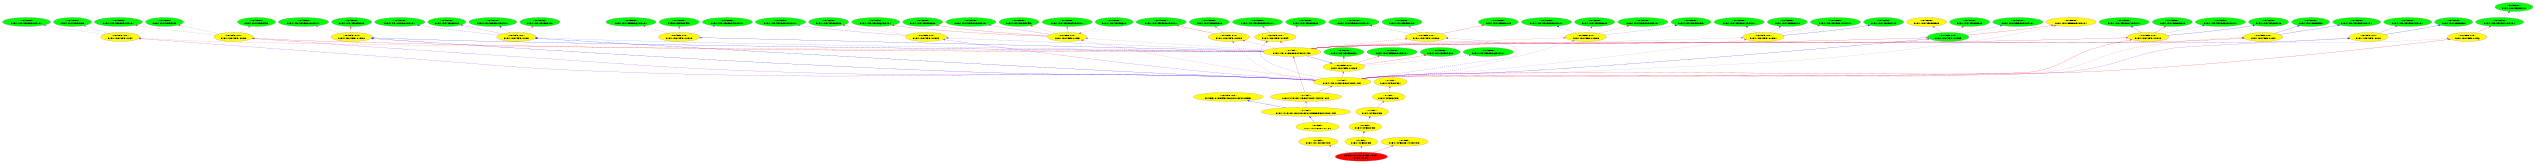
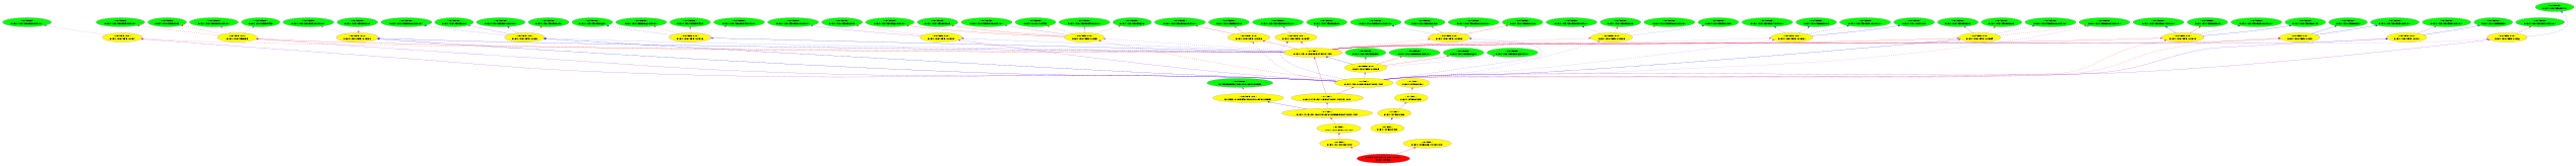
  digraph {
    fontname="DejaVu Sans"
    rankdir=BT
    node [color=gray40 fillcolor=green fontname="DejaVu Sans" style=filled]
    edge [color=red fontname="DejaVu Sans" style=dashed]
+   n1 [color=purple label="<spriteset>\nspriteset_default_construction_states"]
    n2 [fillcolor=yellow label="<spritelayout>\nspritelayout_default_construction_states"]
    n3 [color=purple label="<spriteset>\nquarry_spriteset_1_0"]
+   n4 [label="<spriteset>\nquarry_spriteset_1_0_snow"]
    n5 [color=purple label="<spriteset>\nquarry_spriteset_3_0"]
    n6 [color=purple label="<spriteset>\nquarry_spriteset_3_0_snow"]
    n7 [label="<spriteset>\nquarry_spriteset_4_0"]
    n8 [color=purple label="<spriteset>\nquarry_spriteset_4_0_snow"]
    n9 [color=purple label="<spriteset>\nquarry_spriteset_5_0"]
    n10 [label="<spriteset>\nquarry_spriteset_5_0_snow"]
    n11 [color=purple label="<spriteset>\nquarry_spriteset_6_0"]
    n12 [label="<spriteset>\nquarry_spriteset_6_0_snow"]
    n13 [label="<spriteset>\nquarry_spriteset_7_0"]
    n14 [color=purple label="<spriteset>\nquarry_spriteset_7_0_snow"]
-   n15 [label="<spriteset>\nquarry_spriteset_8_0"]
    n16 [color=purple label="<spriteset>\nquarry_spriteset_8_0_snow"]
    n17 [label="<spriteset>\nquarry_spriteset_9_0"]
    n18 [color=purple label="<spriteset>\nquarry_spriteset_9_0_snow"]
    n19 [color=purple label="<spriteset>\nquarry_spriteset_10_0"]
    n20 [color=purple label="<spriteset>\nquarry_spriteset_10_0_snow"]
    n21 [color=purple label="<spriteset>\nquarry_spriteset_11_0"]
    n22 [color=purple label="<spriteset>\nquarry_spriteset_11_0_snow"]
    n23 [label="<spriteset>\nquarry_spriteset_12_0"]
    n24 [color=purple label="<spriteset>\nquarry_spriteset_12_0_snow"]
    n25 [label="<spriteset>\nquarry_spriteset_13_0"]
    n26 [label="<spriteset>\nquarry_spriteset_13_0_snow"]
    n27 [label="<spriteset>\nquarry_spriteset_14_0"]
    n28 [label="<spriteset>\nquarry_spriteset_14_0_snow"]
    n29 [label="<spriteset>\nquarry_spriteset_15_0"]
    n30 [color=purple label="<spriteset>\nquarry_spriteset_15_0_snow"]
    n31 [label="<spriteset>\nquarry_spriteset_16_0"]
    n32 [label="<spriteset>\nquarry_spriteset_16_0_snow"]
-   n33 [color=purple label="<spriteset>\nquarry_spriteset_17_0"]
+   n33 [color=purple label="<spriteset>\nquarry_layout_17_0"]
    n34 [label="<spriteset>\nquarry_spriteset_17_0_snow"]
    n35 [color=purple label="<spriteset>\nquarry_spriteset_18_0"]
    n36 [label="<spriteset>\nquarry_spriteset_18_0_snow"]
-   n37 [label="<spriteset>\nquarry_spriteset_19_0"]
+   n37 [label="<spriteset>\nquarry_quarry_19_0"]
    n38 [label="<spriteset>\nquarry_spriteset_19_0_snow"]
    n39 [color=purple label="<spriteset>\nquarry_spriteset_20_0"]
-   n40 [color=purple label="<spriteset>\nquarry_layouts_20_0_snow"]
+   n40 [color=purple label="<spriteset>\nquarry_spriteset_20_0_snow"]
    n41 [color=purple label="<spriteset>\nquarry_spriteset_21_0"]
+   n42 [label="<spriteset>\nquarry_spriteset_21_0_snow"]
    n43 [color=purple label="<spriteset>\nquarry_spriteset_22_0"]
    n44 [label="<spriteset>\nquarry_spriteset_22_0_snow"]
    n45 [label="<spriteset>\nquarry_spriteset_23_0"]
    n46 [label="<spriteset>\nquarry_spriteset_23_0_snow"]
    n47 [color=purple label="<spriteset>\nquarry_spriteset_24_0"]
    n48 [label="<spriteset>\nquarry_spriteset_24_0_snow"]
-   n49 [color=purple fillcolor=yellow label="<spriteset>\nquarry_spriteset_25_0"]
-   n50 [color=purple fillcolor=yellow label="<spriteset>\nquarry_spriteset_25_0_snow"]
+   n49 [color=purple label="<spriteset>\nquarry_spriteset_25_0"]
+   n50 [color=purple label="<spriteset>\nquarry_spriteset_25_0_snow"]
+   n51 [label="<spriteset>\nquarry_spriteset_26_0"]
    n52 [color=purple label="<spriteset>\nquarry_spriteset_26_0_snow"]
    n53 [label="<spriteset>\nquarry_spriteset_27_0"]
    n54 [color=purple label="<spriteset>\nquarry_spriteset_27_0_snow"]
    n55 [label="<spriteset>\nquarry_spriteset_28_0"]
    n56 [color=purple label="<spriteset>\nquarry_spriteset_28_0_snow"]
-   n57 [label="<spriteset>\ntile_spriteset_29_0"]
+   n57 [label="<spriteset>\nquarry_spriteset_29_0"]
    n58 [label="<spriteset>\nquarry_spriteset_29_0_snow"]
    n59 [color=purple label="<spriteset>\nquarry_spriteset_30_0"]
    n60 [label="<spriteset>\nquarry_spriteset_30_0_snow"]
    n61 [fillcolor=yellow label="<spritelayout>\nquarry_spritelayout_1"]
    n62 [color=purple fillcolor=yellow label="<spritelayout>\nquarry_spritelayout_2"]
    n63 [fillcolor=yellow label="<spritelayout>\nquarry_spritelayout_4"]
    n64 [fillcolor=yellow label="<spritelayout>\nquarry_spritelayout_5"]
    n65 [color=purple fillcolor=yellow label="<spritelayout>\nquarry_spritelayout_6"]
    n66 [color=purple fillcolor=yellow label="<spritelayout>\nquarry_spritelayout_7"]
-   n67 [fillcolor=yellow label="<spritelayout>\nquarry_spritelayout_8"]
+   n67 [fillcolor=yellow label="<spritelayout>\nquarry_spriteset_8"]
    n68 [color=purple fillcolor=yellow label="<spritelayout>\nquarry_spritelayout_10"]
    n69 [fillcolor=yellow label="<spritelayout>\nquarry_spritelayout_11"]
    n70 [color=purple fillcolor=yellow label="<spritelayout>\nquarry_spritelayout_12"]
    n71 [color=purple fillcolor=yellow label="<spritelayout>\nquarry_spritelayout_19"]
    n72 [color=purple fillcolor=yellow label="<spritelayout>\nquarry_spritelayout_20"]
    n73 [fillcolor=yellow label="<spritelayout>\nquarry_spritelayout_22"]
    n74 [fillcolor=yellow label="<spritelayout>\nquarry_spritelayout_23"]
    n75 [fillcolor=yellow label="<spritelayout>\nquarry_spritelayout_24"]
-   n76 [label="<spritelayout>\nquarry_spritelayout_39"]
+   n76 [fillcolor=yellow label="<spritelayout>\nquarry_spritelayout_39"]
    n77 [color=purple fillcolor=yellow label="<spritelayout>\nquarry_spritelayout_40"]
    n78 [color=purple fillcolor=yellow label="<spritelayout>\nquarry_spritelayout_41"]
    n79 [fillcolor=yellow label="<switch>\nquarry_layout_1_graphics_switch"]
    n80 [color=purple fillcolor=yellow label="<switch>\nquarry_layout_2_graphics_switch"]
    n81 [color=purple fillcolor=yellow label="<switch>\nquarry_industry_graphics_switch_layouts"]
    n82 [color=purple fillcolor=yellow label="<switch>\nquarry_industry_construction_state_graphics_switch"]
    n83 [fillcolor=yellow label="<switch>\nquarry_store_temp_vars"]
    n84 [color=purple fillcolor=yellow label="<switch>\nquarry_switch_control"]
    n85 [fillcolor=yellow label="<switch>\nquarry_tile_2_lc_4"]
    n86 [fillcolor=yellow label="<switch>\nquarry_tile_2_lc_3"]
    n87 [color=purple fillcolor=yellow label="<switch>\nquarry_tile_2_lc_2"]
    n88 [fillcolor=yellow label="<switch>\nquarry_tile_2_lc_1"]
-   n89 [fillcolor=yellow label="<switch>\nquarry_tile_2_lc_0"]
    n90 [color=purple fillcolor=yellow label="<switch>\nquarry_tile_2_anim_control"]
    n91 [fillcolor=red label="FEAT_INDUSTRYTILES <242>\nquarry_tile_2"]
+   n2 -> n1 [color=purple]
    n61 -> n5 [color=blue style=solid]
    n61 -> n6 [color=blue style=solid]
    n62 -> n7 [color=purple style=solid]
    n62 -> n8 [color=blue]
    n62 -> n39
    n62 -> n40 [color=blue]
    n63 -> n9 [color=blue style=solid]
    n63 -> n10 [color=purple style=solid]
-   n11 -> n64
+   n64 -> n11
    n64 -> n12 [style=solid]
    n64 -> n35 [style=solid]
    n64 -> n36 [color=purple style=solid]
    n64 -> n37
    n64 -> n38 [color=purple style=solid]
-   n14 -> n13 [color=blue]
+   n65 -> n13 [color=blue]
    n65 -> n14 [style=solid]
-   n66 -> n15 [color=purple]
    n66 -> n16 [color=purple]
    n67 -> n3
+   n67 -> n4 [color=purple]
    n67 -> n17 [color=purple]
    n67 -> n18
-   n68 -> n19
+   n19 -> n68
    n68 -> n20 [color=purple]
    n69 -> n21
    n69 -> n22 [color=purple style=solid]
    n70 -> n23 [color=purple style=solid]
    n70 -> n24 [style=solid]
    n71 -> n25 [color=purple]
    n71 -> n26 [color=purple style=solid]
    n72 -> n27 [style=solid]
    n72 -> n28 [color=blue]
    n72 -> n41 [color=purple style=solid]
+   n72 -> n42 [color=purple]
    n73 -> n29 [color=blue]
    n73 -> n30 [color=blue]
    n73 -> n43
    n73 -> n44
    n74 -> n31 [style=solid]
    n74 -> n32 [color=purple]
    n74 -> n45 [color=blue]
    n74 -> n46 [style=solid]
    n75 -> n33 [color=blue style=solid]
    n75 -> n34 [color=blue]
    n75 -> n47 [color=blue]
-   n75 -> n48
+   n75 -> n48 [color=blue]
    n76 -> n49 [color=purple style=solid]
-   n76 -> n50 [style=solid]
+   n76 -> n50
    n76 -> n55
    n76 -> n56 [color=blue]
+   n77 -> n51 [color=blue]
    n77 -> n52
    n77 -> n57
    n77 -> n58 [color=purple]
    n78 -> n53 [color=blue style=solid]
    n78 -> n54 [color=blue style=solid]
    n78 -> n59 [style=solid]
    n78 -> n60 [color=blue]
    n79 -> n50 [color=purple]
    n79 -> n61
    n79 -> n62 [color=blue style=solid]
    n79 -> n63 [color=purple style=solid]
    n79 -> n64
-   n79 -> n65 [style=solid]
+   n79 -> n65 [color=purple style=solid]
    n79 -> n66 [color=purple style=solid]
    n79 -> n67 [color=purple style=solid]
    n79 -> n68 [color=blue style=solid]
    n79 -> n69 [color=purple style=solid]
    n79 -> n70 [color=purple]
    n79 -> n71 [color=blue]
    n79 -> n72 [color=blue]
    n79 -> n73 [color=purple]
-   n79 -> n74 [style=solid]
+   n79 -> n74 [color=purple style=solid]
    n79 -> n75 [color=purple]
    n79 -> n76 [color=blue style=solid]
-   n79 -> n78 [style=solid]
+   n79 -> n78
    n80 -> n61 [style=solid]
    n80 -> n62 [color=blue]
    n80 -> n63 [color=blue]
    n80 -> n64 [color=purple]
    n80 -> n65 [color=purple]
    n80 -> n66
    n80 -> n67 [style=solid]
    n80 -> n68 [color=blue style=solid]
    n80 -> n69 [color=blue]
-   n80 -> n70
+   n80 -> n70 [style=solid]
    n80 -> n71
    n80 -> n72
    n80 -> n73
-   n80 -> n74 [color=blue style=solid]
+   n74 -> n80 [color=blue style=solid]
    n80 -> n75 [color=purple]
    n80 -> n76 [style=solid]
    n80 -> n77 [color=blue style=solid]
    n80 -> n78 [style=solid]
    n81 -> n79 [style=solid]
    n81 -> n80 [style=solid]
    n82 -> n2 [color=blue style=solid]
    n82 -> n81 [color=purple style=solid]
-   n83 -> n82 [color=blue style=solid]
+   n83 -> n82 [style=solid]
+   n84 -> n83 [style=solid]
    n86 -> n85
    n87 -> n86 [color=purple style=solid]
    n88 -> n87 [color=blue]
-   n89 -> n88 [color=blue]
    n91 -> n84
-   n91 -> n89 [color=purple]
    n91 -> n90 [style=solid]
  }
